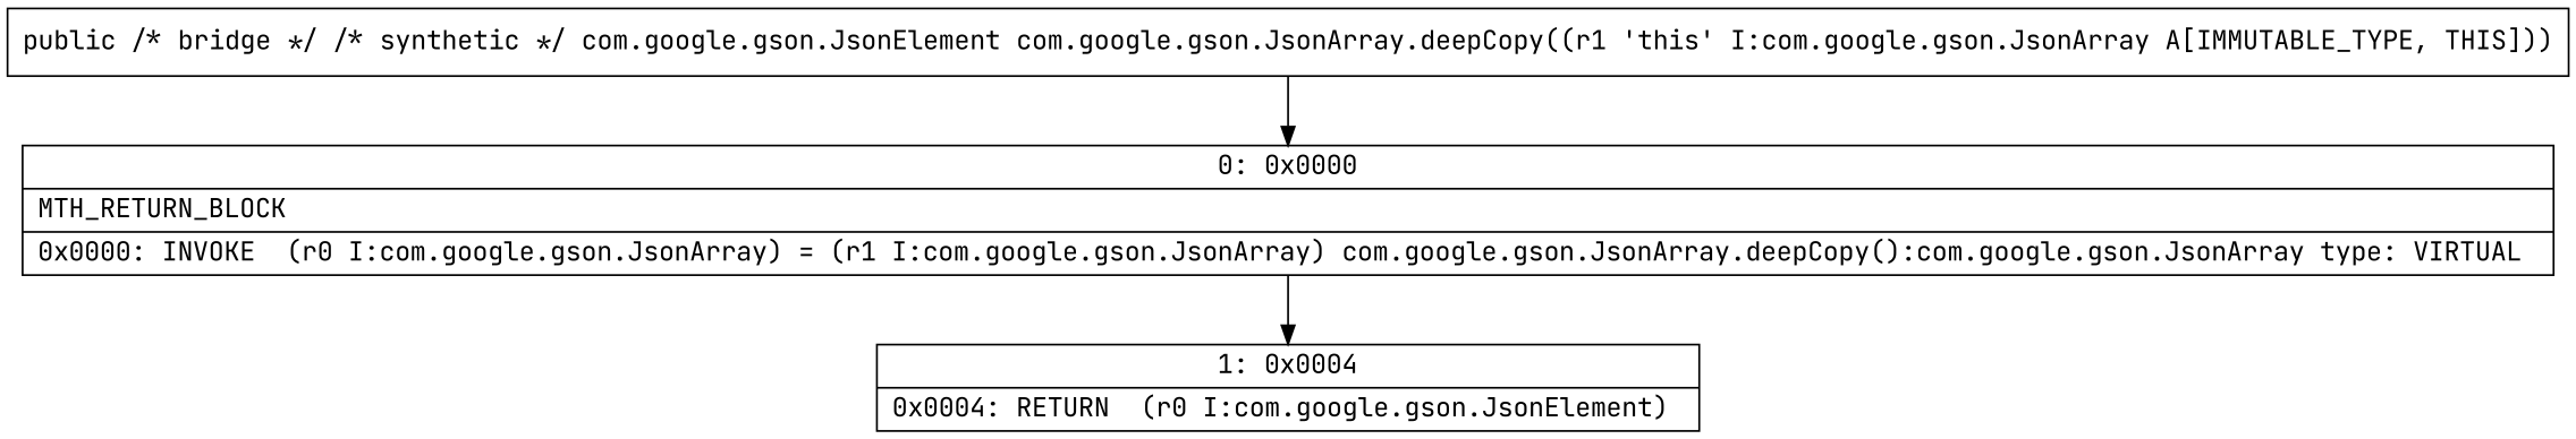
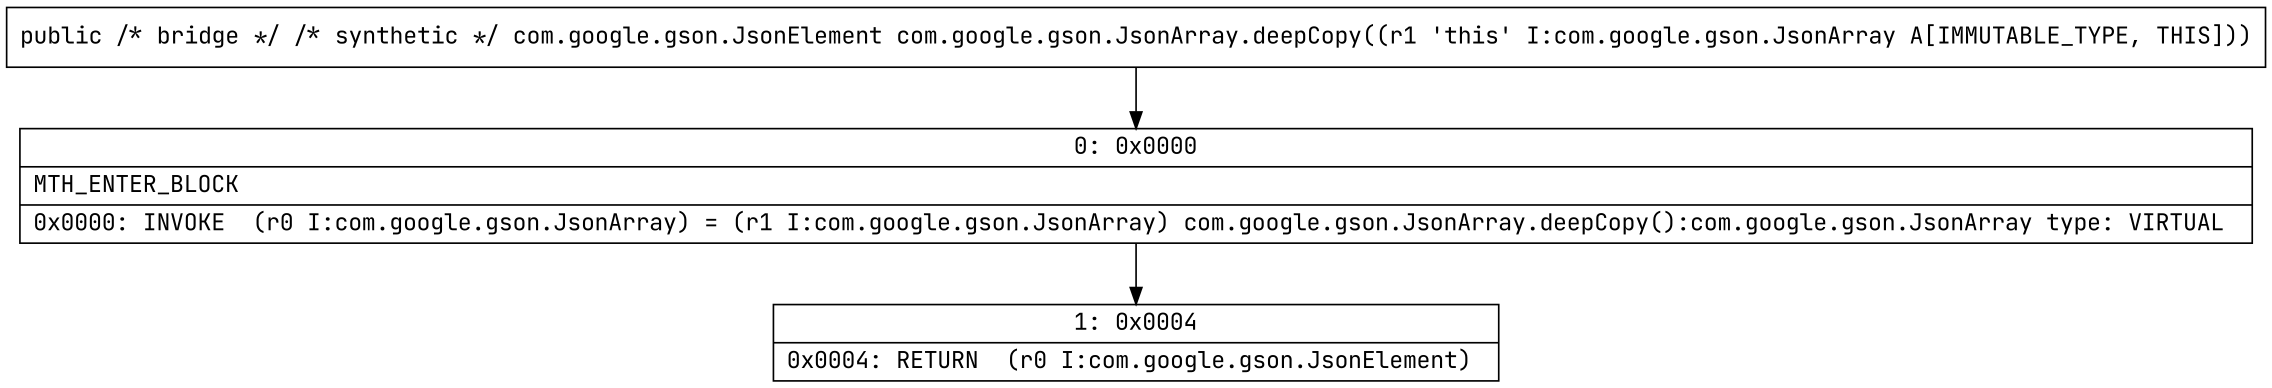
  digraph {
    fontname="JetBrains Mono"
    node [shape=record fontname="JetBrains Mono"]
    edge [fontname="JetBrains Mono"]
-   n1 [label="{0\:\ 0x0000|MTH_RETURN_BLOCK\l|0x0000: INVOKE  (r0 I:com.google.gson.JsonArray) = (r1 I:com.google.gson.JsonArray) com.google.gson.JsonArray.deepCopy():com.google.gson.JsonArray type: VIRTUAL \l}"]
+   n1 [label="{0\:\ 0x0000|MTH_ENTER_BLOCK\l|0x0000: INVOKE  (r0 I:com.google.gson.JsonArray) = (r1 I:com.google.gson.JsonArray) com.google.gson.JsonArray.deepCopy():com.google.gson.JsonArray type: VIRTUAL \l}"]
    n2 [label="{1\:\ 0x0004|0x0004: RETURN  (r0 I:com.google.gson.JsonElement) \l}"]
    n3 [label="{public \/* bridge *\/ \/* synthetic *\/ com.google.gson.JsonElement com.google.gson.JsonArray.deepCopy((r1 'this' I:com.google.gson.JsonArray A[IMMUTABLE_TYPE, THIS])) }"]
    n1 -> n2
    n3 -> n1
  }
